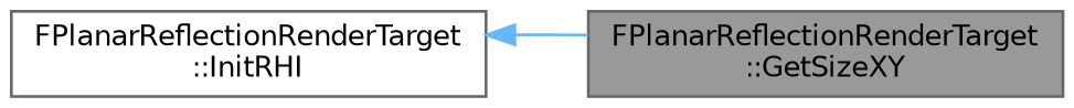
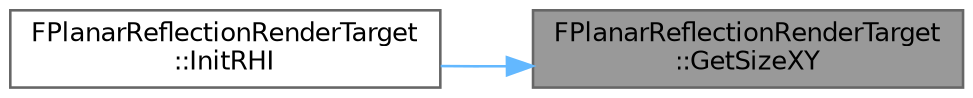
  digraph {
    rankdir=RL
    node [fontname=Helvetica fontsize=10 shape=box style=filled]
    n1 [color=gray40 fillcolor=grey60 fontcolor=black height=0.2 label="FPlanarReflectionRenderTarget\l::GetSizeXY" width=0.4]
    n2 [color=grey40 fillcolor=white height=0.2 label="FPlanarReflectionRenderTarget\l::InitRHI" width=0.4]
-   n2 -> n1 [color=steelblue1 dir=back fontname=Helvetica fontsize=10 labelfontname=Helvetica labelfontsize=10 style=solid]
+   n1 -> n2 [color=steelblue1 dir=back fontname=Helvetica fontsize=10 labelfontname=Helvetica labelfontsize=10 style=solid]
  }
